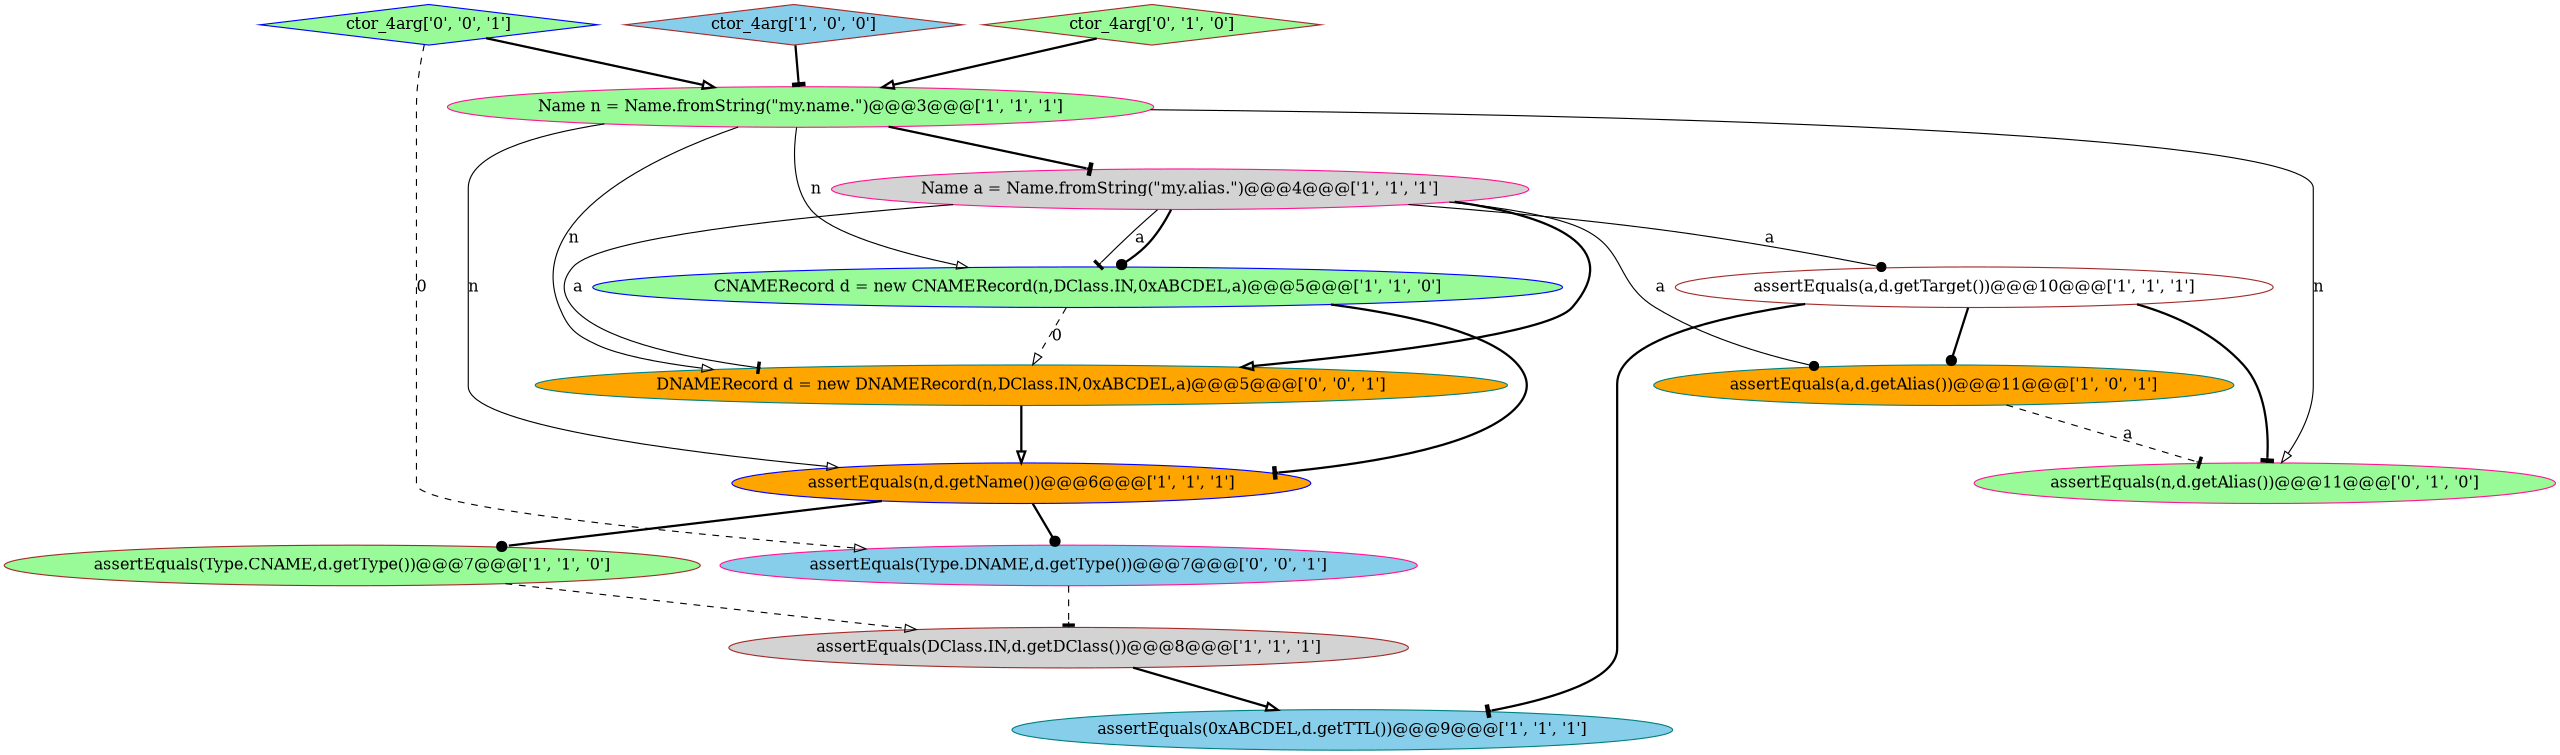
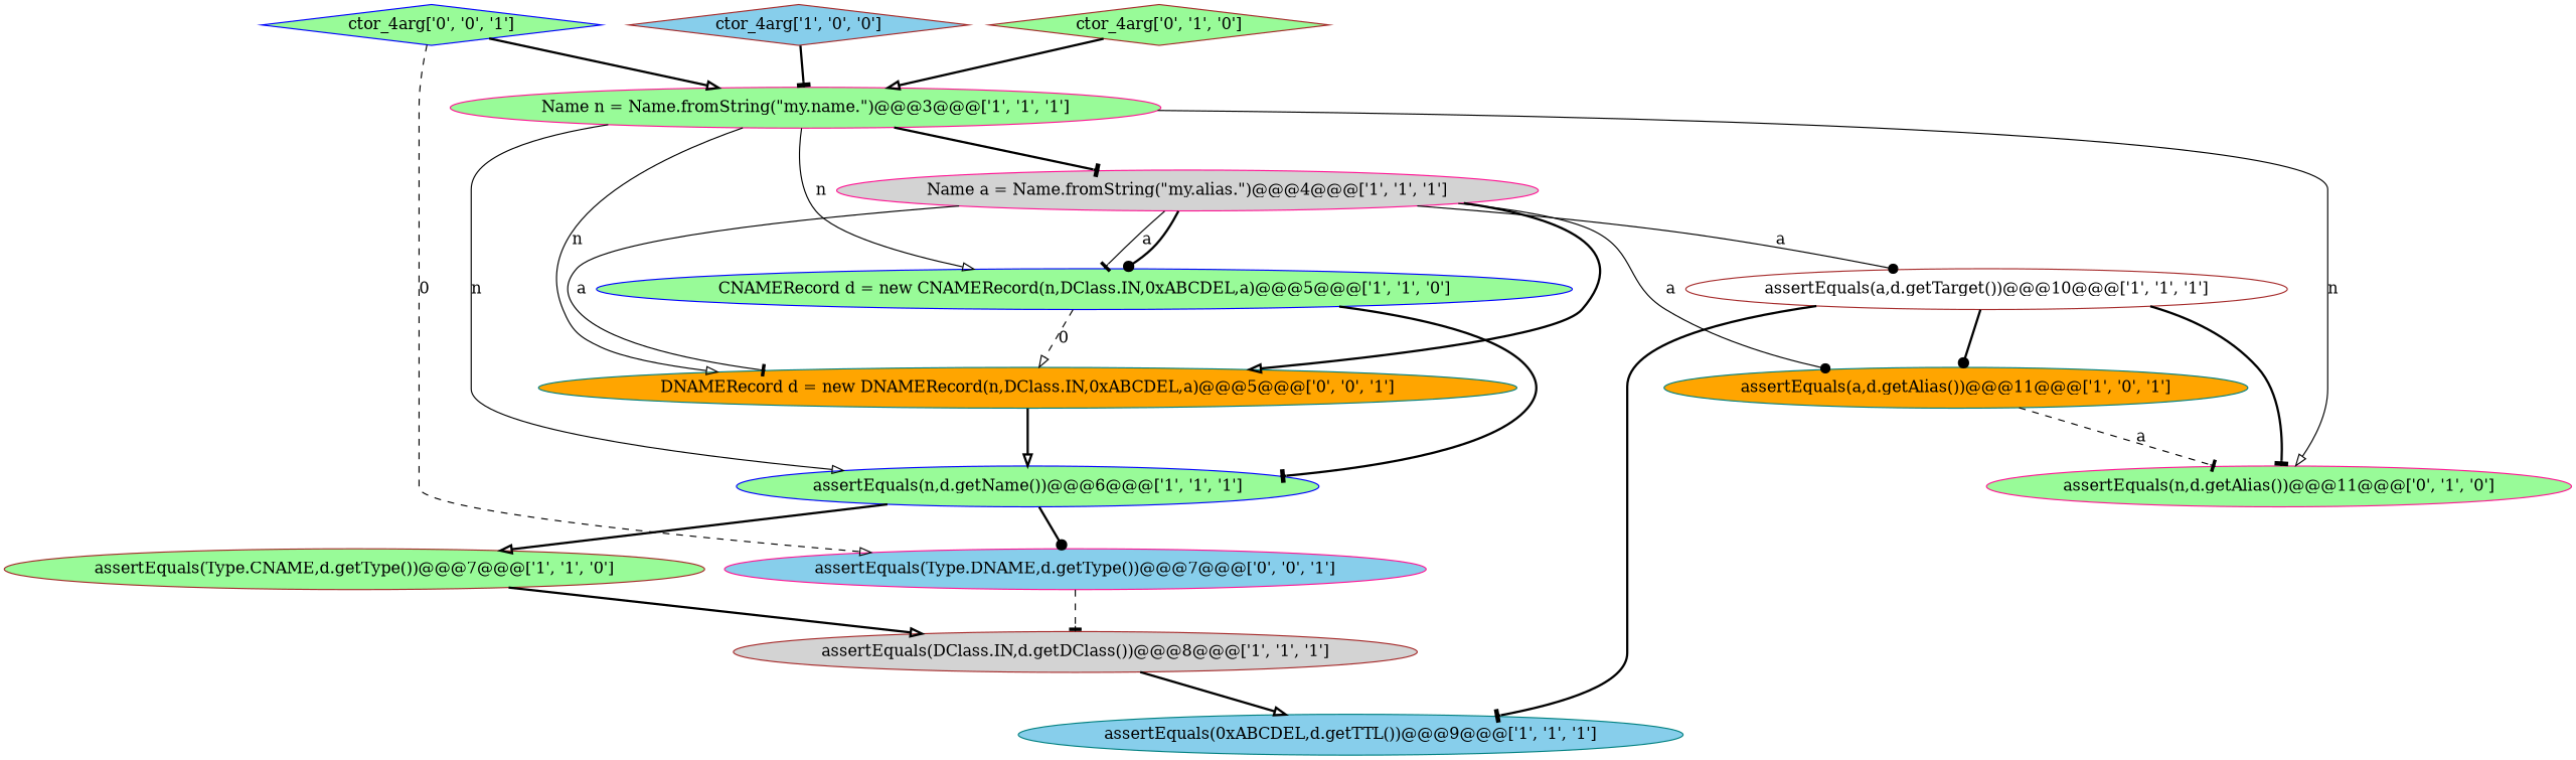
  digraph {
    node [color=brown fillcolor=palegreen shape=ellipse style=filled]
    edge [arrowhead=onormal style=bold]
-   n1 [color=blue fillcolor=orange label="assertEquals(n,d.getName())@@@6@@@['1', '1', '1']"]
+   n1 [color=blue label="assertEquals(n,d.getName())@@@6@@@['1', '1', '1']"]
    n2 [color=deeppink fillcolor=skyblue label="assertEquals(Type.DNAME,d.getType())@@@7@@@['0', '0', '1']"]
    n3 [label="assertEquals(Type.CNAME,d.getType())@@@7@@@['1', '1', '0']"]
    n4 [fillcolor=lightgrey label="assertEquals(DClass.IN,d.getDClass())@@@8@@@['1', '1', '1']"]
    n5 [color=deeppink label="Name n = Name.fromString(\"my.name.\")@@@3@@@['1', '1', '1']"]
    n6 [color=deeppink label="assertEquals(n,d.getAlias())@@@11@@@['0', '1', '0']"]
    n7 [color=deeppink fillcolor=lightgrey label="Name a = Name.fromString(\"my.alias.\")@@@4@@@['1', '1', '1']"]
    n8 [color=blue label="CNAMERecord d = new CNAMERecord(n,DClass.IN,0xABCDEL,a)@@@5@@@['1', '1', '0']"]
    n9 [color=teal fillcolor=orange label="DNAMERecord d = new DNAMERecord(n,DClass.IN,0xABCDEL,a)@@@5@@@['0', '0', '1']"]
    n10 [fillcolor=white label="assertEquals(a,d.getTarget())@@@10@@@['1', '1', '1']"]
    n11 [color=teal fillcolor=orange label="assertEquals(a,d.getAlias())@@@11@@@['1', '0', '1']"]
    n12 [color=teal fillcolor=skyblue label="assertEquals(0xABCDEL,d.getTTL())@@@9@@@['1', '1', '1']"]
    n13 [label="ctor_4arg['0', '1', '0']" shape=diamond]
    n14 [fillcolor=skyblue label="ctor_4arg['1', '0', '0']" shape=diamond]
    n15 [color=blue label="ctor_4arg['0', '0', '1']" shape=diamond]
    n1 -> n2 [arrowhead=dot]
-   n1 -> n3 [arrowhead=dot]
+   n1 -> n3
    n2 -> n4 [arrowhead=tee style=dashed]
-   n3 -> n4 [style=dashed]
+   n3 -> n4
    n4 -> n12
    n5 -> n1 [label=n style=solid]
    n5 -> n6 [label=n style=solid]
    n5 -> n7 [arrowhead=tee]
    n5 -> n8 [label=n style=solid]
    n5 -> n9 [label=n style=solid]
    n7 -> n8 [arrowhead=tee label=a style=solid]
    n7 -> n8 [arrowhead=dot]
    n7 -> n9
    n7 -> n9 [arrowhead=tee label=a style=solid]
    n7 -> n10 [arrowhead=dot label=a style=solid]
    n7 -> n11 [arrowhead=dot label=a style=solid]
    n8 -> n1 [arrowhead=tee]
    n8 -> n9 [label=0 style=dashed]
    n9 -> n1
    n10 -> n6 [arrowhead=tee]
    n10 -> n11 [arrowhead=dot]
    n10 -> n12 [arrowhead=tee]
    n11 -> n6 [arrowhead=tee label=a style=dashed]
    n13 -> n5
    n14 -> n5 [arrowhead=tee]
    n15 -> n2 [label=0 style=dashed]
    n15 -> n5
  }
